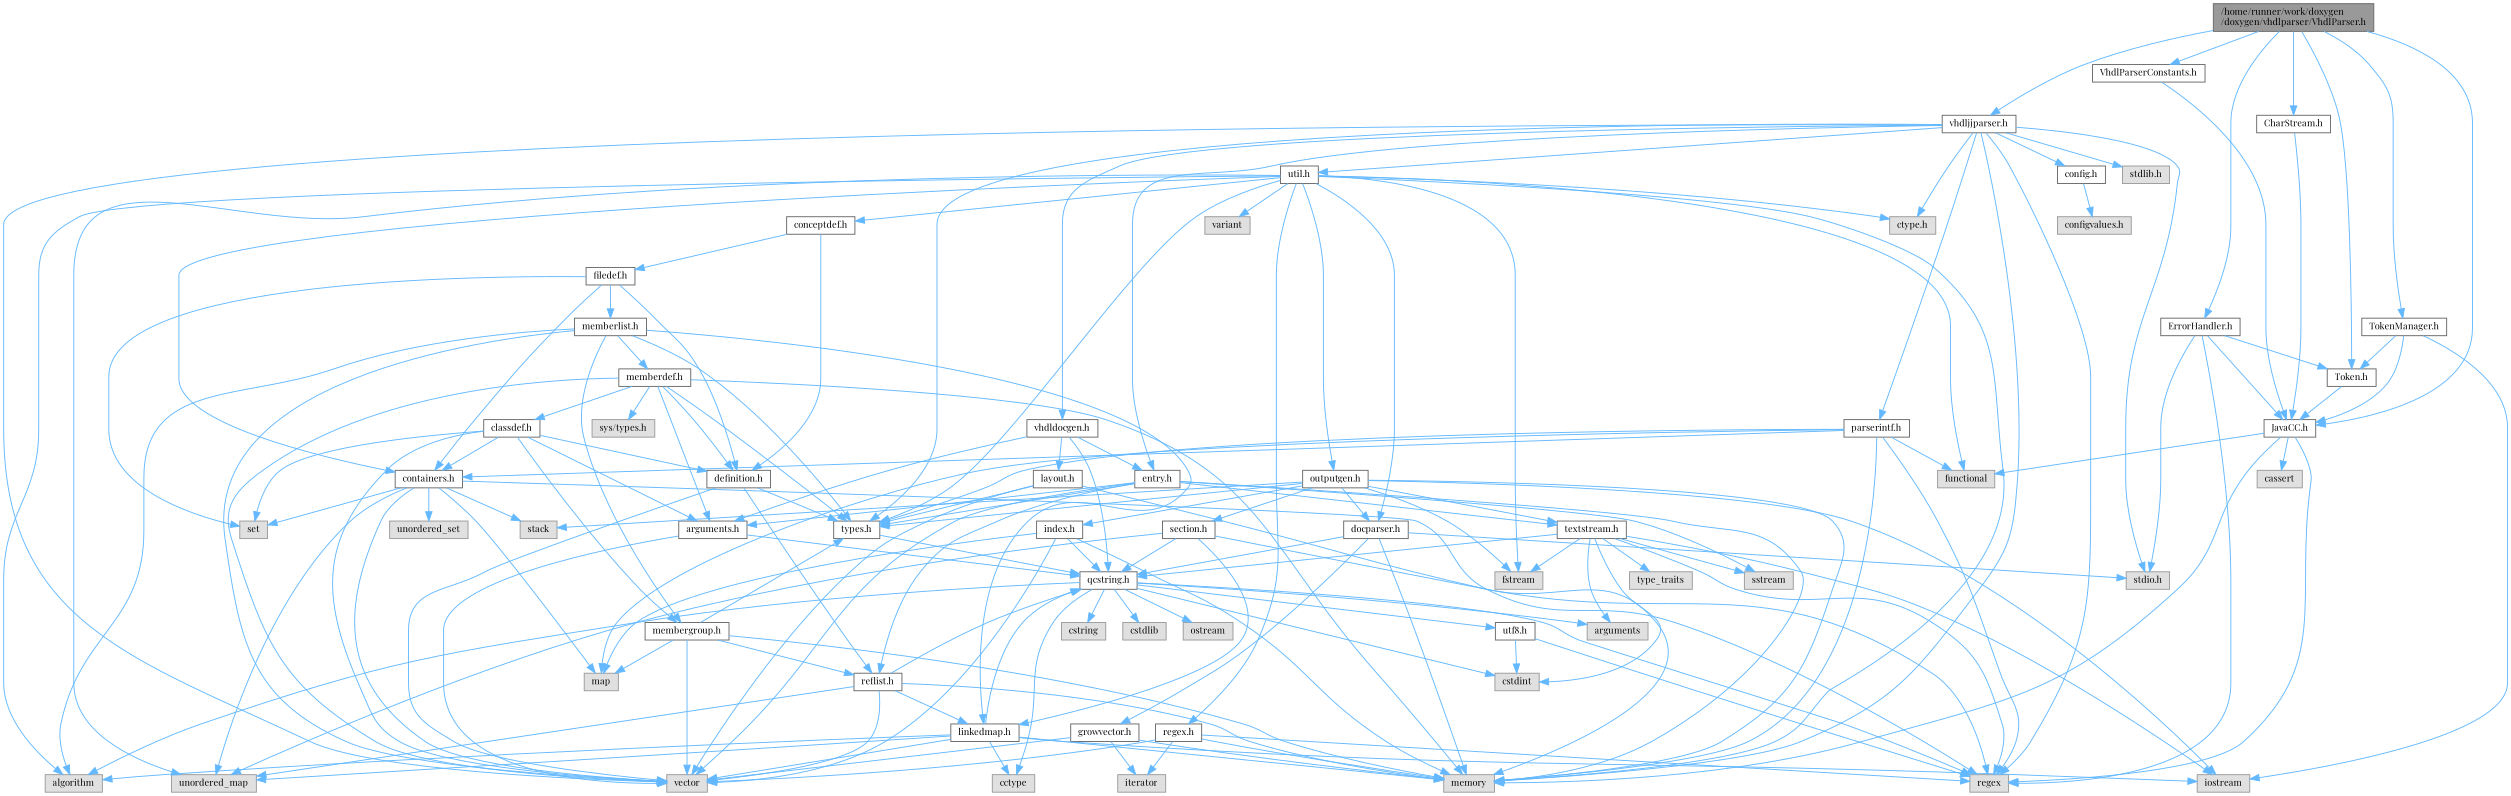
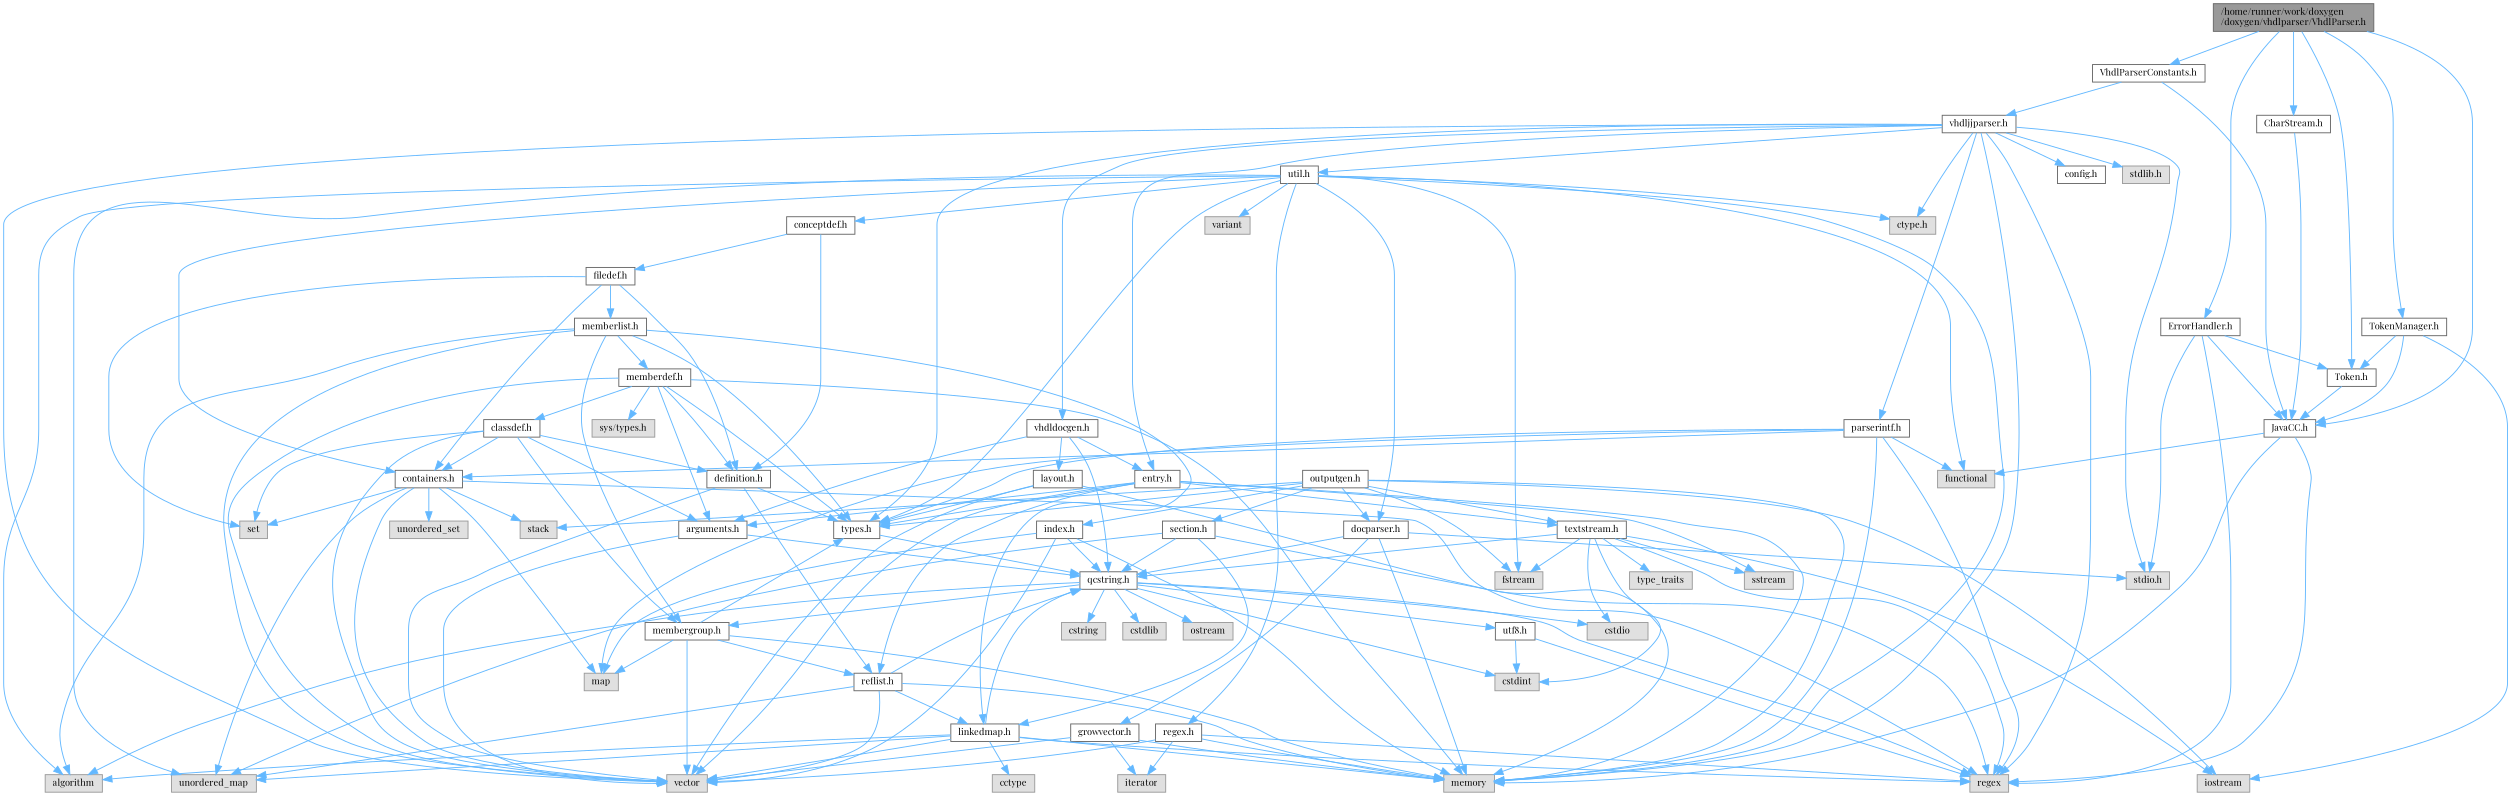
  digraph {
    fontname="Playfair Display"
    node [color=grey40 fillcolor=white fontname="Playfair Display" fontsize=10 shape=box style=filled]
    edge [color=steelblue1 fontname="Playfair Display" fontsize=10 labelfontname=Helvetica labelfontsize=10 style=solid]
    n1 [color=gray40 fillcolor=grey60 fontcolor=black height=0.2 label="/home/runner/work/doxygen\l/doxygen/vhdlparser/VhdlParser.h" width=0.4]
    n2 [height=0.2 label="JavaCC.h" width=0.4]
    n3 [height=0.2 label="CharStream.h" width=0.4]
    n4 [height=0.2 label="Token.h" width=0.4]
    n5 [height=0.2 label="TokenManager.h" width=0.4]
    n6 [height=0.2 label="vhdljjparser.h" width=0.4]
    n7 [height=0.2 label="VhdlParserConstants.h" width=0.4]
    n8 [height=0.2 label="ErrorHandler.h" width=0.4]
    n9 [color=grey60 fillcolor="#E0E0E0" height=0.2 label=regex width=0.4]
    n10 [color=grey60 fillcolor="#E0E0E0" height=0.2 label=memory width=0.4]
-   n11 [color=grey60 fillcolor="#E0E0E0" height=0.2 label=cassert width=0.4]
    n12 [color=grey60 fillcolor="#E0E0E0" height=0.2 label=functional width=0.4]
    n13 [color=grey60 fillcolor="#E0E0E0" height=0.2 label=iostream width=0.4]
    n14 [color=grey60 fillcolor="#E0E0E0" height=0.2 label=vector width=0.4]
    n15 [height=0.2 label="parserintf.h" width=0.4]
    n16 [height=0.2 label="types.h" width=0.4]
    n17 [color=grey60 fillcolor="#E0E0E0" height=0.2 label="stdio.h" width=0.4]
    n18 [color=grey60 fillcolor="#E0E0E0" height=0.2 label="stdlib.h" width=0.4]
    n19 [color=grey60 fillcolor="#E0E0E0" height=0.2 label="ctype.h" width=0.4]
    n20 [height=0.2 label="entry.h" width=0.4]
    n21 [height=0.2 label="vhdldocgen.h" width=0.4]
    n22 [height=0.2 label="config.h" width=0.4]
    n23 [height=0.2 label="util.h" width=0.4]
    n24 [color=grey60 fillcolor="#E0E0E0" height=0.2 label=map width=0.4]
    n25 [height=0.2 label="containers.h" width=0.4]
    n26 [height=0.2 label="qcstring.h" width=0.4]
    n27 [color=grey60 fillcolor="#E0E0E0" height=0.2 label=sstream width=0.4]
    n28 [height=0.2 label="arguments.h" width=0.4]
    n29 [height=0.2 label="reflist.h" width=0.4]
    n30 [height=0.2 label="textstream.h" width=0.4]
    n31 [height=0.2 label="layout.h" width=0.4]
-   n32 [color=grey60 fillcolor="#E0E0E0" height=0.2 label="configvalues.h" width=0.4]
    n33 [color=grey60 fillcolor="#E0E0E0" height=0.2 label=algorithm width=0.4]
    n34 [color=grey60 fillcolor="#E0E0E0" height=0.2 label=unordered_map width=0.4]
    n35 [color=grey60 fillcolor="#E0E0E0" height=0.2 label=fstream width=0.4]
    n36 [color=grey60 fillcolor="#E0E0E0" height=0.2 label=variant width=0.4]
    n37 [height=0.2 label="docparser.h" width=0.4]
    n38 [height=0.2 label="outputgen.h" width=0.4]
    n39 [height=0.2 label="regex.h" width=0.4]
    n40 [height=0.2 label="conceptdef.h" width=0.4]
    n41 [color=grey60 fillcolor="#E0E0E0" height=0.2 label=set width=0.4]
    n42 [color=grey60 fillcolor="#E0E0E0" height=0.2 label=unordered_set width=0.4]
    n43 [color=grey60 fillcolor="#E0E0E0" height=0.2 label=stack width=0.4]
    n44 [color=grey60 fillcolor="#E0E0E0" height=0.2 label=cctype width=0.4]
    n45 [color=grey60 fillcolor="#E0E0E0" height=0.2 label=cstring width=0.4]
-   n46 [color=grey60 fillcolor="#E0E0E0" height=0.2 label=arguments width=0.4]
+   n46 [color=grey60 fillcolor="#E0E0E0" height=0.2 label=cstdio width=0.4]
    n47 [color=grey60 fillcolor="#E0E0E0" height=0.2 label=cstdlib width=0.4]
    n48 [color=grey60 fillcolor="#E0E0E0" height=0.2 label=cstdint width=0.4]
    n49 [color=grey60 fillcolor="#E0E0E0" height=0.2 label=ostream width=0.4]
    n50 [height=0.2 label="utf8.h" width=0.4]
    n51 [height=0.2 label="linkedmap.h" width=0.4]
    n52 [color=grey60 fillcolor="#E0E0E0" height=0.2 label=type_traits width=0.4]
    n53 [height=0.2 label="growvector.h" width=0.4]
    n54 [height=0.2 label="index.h" width=0.4]
    n55 [height=0.2 label="section.h" width=0.4]
    n56 [color=grey60 fillcolor="#E0E0E0" height=0.2 label=iterator width=0.4]
    n57 [height=0.2 label="definition.h" width=0.4]
    n58 [height=0.2 label="filedef.h" width=0.4]
    n59 [height=0.2 label="memberlist.h" width=0.4]
    n60 [height=0.2 label="memberdef.h" width=0.4]
    n61 [height=0.2 label="membergroup.h" width=0.4]
    n62 [color=grey60 fillcolor="#E0E0E0" height=0.2 label="sys/types.h" width=0.4]
    n63 [height=0.2 label="classdef.h" width=0.4]
    n1 -> n2
    n1 -> n3
    n1 -> n4
    n1 -> n5
-   n1 -> n6
+   n7 -> n6
    n1 -> n7
    n1 -> n8
    n2 -> n9
    n2 -> n10
-   n2 -> n11
    n2 -> n12
    n3 -> n2
    n4 -> n2
    n5 -> n2
    n5 -> n4
    n5 -> n13
    n6 -> n9
    n6 -> n10
    n6 -> n14
    n6 -> n15
    n6 -> n16
    n6 -> n17
    n6 -> n18
    n6 -> n19
    n6 -> n20
    n6 -> n21
    n6 -> n22
    n6 -> n23
    n7 -> n2
    n8 -> n2
    n8 -> n4
    n8 -> n9
    n8 -> n17
    n15 -> n9
    n15 -> n10
    n15 -> n12
    n15 -> n16
    n15 -> n24
    n15 -> n25
    n16 -> n26
    n20 -> n10
    n20 -> n14
    n20 -> n16
    n20 -> n27
    n20 -> n28
    n20 -> n29
    n20 -> n30
    n21 -> n20
    n21 -> n26
    n21 -> n28
    n21 -> n31
-   n22 -> n32
    n23 -> n10
    n23 -> n12
    n23 -> n16
    n23 -> n19
    n23 -> n25
    n23 -> n33
    n23 -> n34
    n23 -> n35
    n23 -> n36
    n23 -> n37
-   n23 -> n38
    n23 -> n39
    n23 -> n40
    n25 -> n9
    n25 -> n14
    n25 -> n24
    n25 -> n34
    n25 -> n41
    n25 -> n42
    n25 -> n43
    n26 -> n9
    n26 -> n33
-   n26 -> n44
+   n26 -> n61
    n26 -> n45
    n26 -> n46
    n26 -> n47
    n26 -> n48
    n26 -> n49
    n26 -> n50
    n28 -> n14
    n28 -> n26
    n29 -> n10
    n29 -> n14
    n29 -> n26
    n29 -> n34
    n29 -> n51
    n30 -> n9
    n30 -> n13
    n30 -> n26
    n30 -> n27
    n30 -> n35
    n30 -> n46
    n30 -> n48
    n30 -> n52
    n31 -> n10
    n31 -> n14
    n31 -> n16
    n37 -> n10
    n37 -> n17
    n37 -> n26
    n37 -> n53
    n38 -> n10
    n38 -> n13
    n38 -> n16
    n38 -> n30
    n38 -> n35
    n38 -> n37
    n38 -> n43
    n38 -> n54
    n38 -> n55
    n39 -> n9
    n39 -> n10
    n39 -> n14
    n39 -> n56
    n40 -> n57
    n40 -> n58
    n50 -> n9
    n50 -> n48
-   n51 -> n13
+   n51 -> n9
    n51 -> n10
    n51 -> n14
    n51 -> n26
    n51 -> n33
    n51 -> n34
    n51 -> n44
    n53 -> n10
    n53 -> n14
    n53 -> n56
    n54 -> n10
    n54 -> n14
    n54 -> n24
    n54 -> n26
    n55 -> n9
    n55 -> n26
    n55 -> n34
    n55 -> n51
    n57 -> n14
    n57 -> n16
    n57 -> n29
    n58 -> n25
    n58 -> n41
    n58 -> n57
    n58 -> n59
    n59 -> n14
    n59 -> n16
    n59 -> n33
    n59 -> n51
    n59 -> n60
    n59 -> n61
    n60 -> n10
    n60 -> n14
    n60 -> n16
    n60 -> n28
    n60 -> n57
    n60 -> n62
    n60 -> n63
    n61 -> n10
    n61 -> n14
    n61 -> n16
    n61 -> n24
    n61 -> n29
    n63 -> n14
    n63 -> n25
    n63 -> n28
    n63 -> n41
    n63 -> n57
    n63 -> n61
  }
